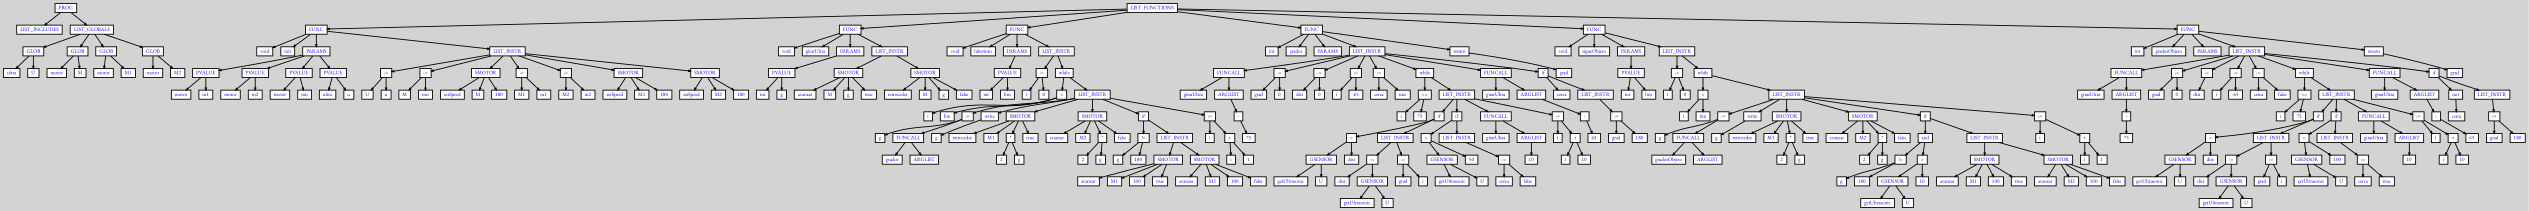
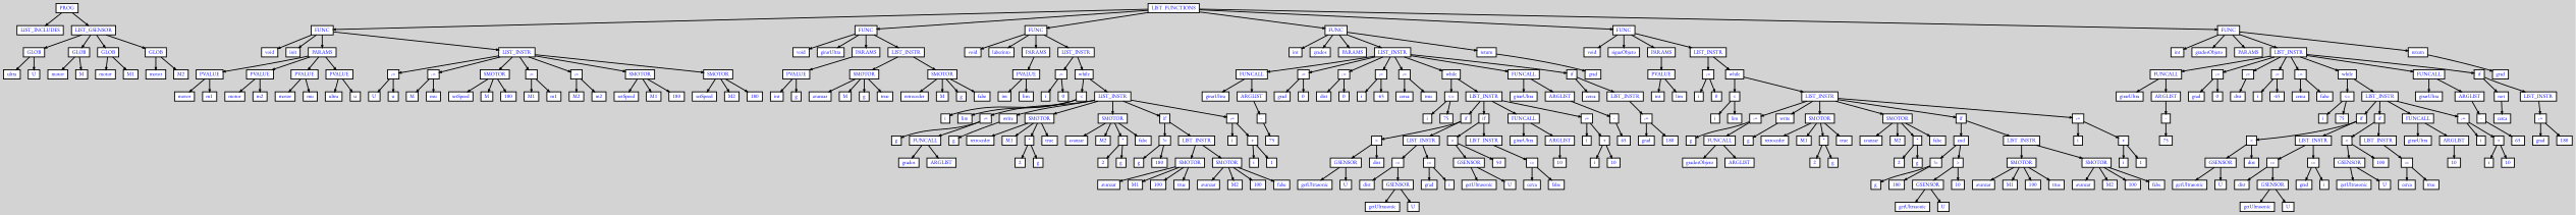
  digraph {
    bgcolor=lightgrey
    fontname="EB Garamond"
    ordering=out
    ranksep=.4
    node [color=black fillcolor=white fixedsize=false fontcolor=blue fontname="EB Garamond" fontsize=12 shape=box style="filled, solid, bold"]
    edge [arrowsize=.5 color=black fontname="EB Garamond" style=bold]
    n1 [height=.25 label=PROG width=.25]
    n2 [height=.25 label=LIST_INCLUDES width=.25]
-   n3 [height=.25 label=LIST_GLOBALS width=.25]
+   n3 [height=.25 label=LIST_GSENSOR width=.25]
    n4 [height=.25 label=GLOB width=.25]
    n5 [height=.25 label=GLOB width=.25]
    n6 [height=.25 label=GLOB width=.25]
    n7 [height=.25 label=GLOB width=.25]
    n8 [height=.25 label=LIST_FUNCTIONS width=.25]
    n9 [height=.25 label=FUNC width=.25]
    n10 [height=.25 label=FUNC width=.25]
    n11 [height=.25 label=FUNC width=.25]
    n12 [height=.25 label=FUNC width=.25]
    n13 [height=.25 label=FUNC width=.25]
    n14 [height=.25 label=FUNC width=.25]
    n15 [height=.25 label=ultra width=.25]
    n16 [height=.25 label=U width=.25]
    n17 [height=.25 label=motor width=.25]
    n18 [height=.25 label=M width=.25]
    n19 [height=.25 label=motor width=.25]
    n20 [height=.25 label=M1 width=.25]
    n21 [height=.25 label=motor width=.25]
    n22 [height=.25 label=M2 width=.25]
    n23 [height=.25 label=void width=.25]
    n24 [height=.25 label=init width=.25]
    n25 [height=.25 label=PARAMS width=.25]
    n26 [height=.25 label=LIST_INSTR width=.25]
    n27 [height=.25 label=void width=.25]
    n28 [height=.25 label=girarUltra width=.25]
    n29 [height=.25 label=PARAMS width=.25]
    n30 [height=.25 label=LIST_INSTR width=.25]
    n31 [height=.25 label=void width=.25]
    n32 [height=.25 label=laberinto width=.25]
    n33 [height=.25 label=PARAMS width=.25]
    n34 [height=.25 label=LIST_INSTR width=.25]
    n35 [height=.25 label=int width=.25]
    n36 [height=.25 label=grados width=.25]
    n37 [height=.25 label=PARAMS width=.25]
    n38 [height=.25 label=LIST_INSTR width=.25]
    n39 [height=.25 label=return width=.25]
    n40 [height=.25 label=void width=.25]
    n41 [height=.25 label=sigueObjeto width=.25]
    n42 [height=.25 label=PARAMS width=.25]
    n43 [height=.25 label=LIST_INSTR width=.25]
    n44 [height=.25 label=int width=.25]
    n45 [height=.25 label=gradosObjeto width=.25]
    n46 [height=.25 label=PARAMS width=.25]
    n47 [height=.25 label=LIST_INSTR width=.25]
    n48 [height=.25 label=return width=.25]
    n49 [height=.25 label=PVALUE width=.25]
    n50 [height=.25 label=PVALUE width=.25]
    n51 [height=.25 label=PVALUE width=.25]
    n52 [height=.25 label=PVALUE width=.25]
    n53 [height=.25 label=":=" width=.25]
    n54 [height=.25 label=":=" width=.25]
    n55 [height=.25 label=SMOTOR width=.25]
    n56 [height=.25 label=":=" width=.25]
    n57 [height=.25 label=":=" width=.25]
    n58 [height=.25 label=SMOTOR width=.25]
    n59 [height=.25 label=SMOTOR width=.25]
    n60 [height=.25 label=motor width=.25]
    n61 [height=.25 label=m1 width=.25]
    n62 [height=.25 label=motor width=.25]
    n63 [height=.25 label=m2 width=.25]
    n64 [height=.25 label=motor width=.25]
    n65 [height=.25 label=mu width=.25]
    n66 [height=.25 label=ultra width=.25]
    n67 [height=.25 label=u width=.25]
    n68 [height=.25 label=U width=.25]
    n69 [height=.25 label=u width=.25]
    n70 [height=.25 label=M width=.25]
    n71 [height=.25 label=mu width=.25]
    n72 [height=.25 label=setSpeed width=.25]
    n73 [height=.25 label=M width=.25]
    n74 [height=.25 label=180 width=.25]
    n75 [height=.25 label=M1 width=.25]
    n76 [height=.25 label=m1 width=.25]
    n77 [height=.25 label=M2 width=.25]
    n78 [height=.25 label=m2 width=.25]
    n79 [height=.25 label=setSpeed width=.25]
    n80 [height=.25 label=M1 width=.25]
    n81 [height=.25 label=180 width=.25]
    n82 [height=.25 label=setSpeed width=.25]
    n83 [height=.25 label=M2 width=.25]
    n84 [height=.25 label=180 width=.25]
    n85 [height=.25 label=PVALUE width=.25]
    n86 [height=.25 label=SMOTOR width=.25]
    n87 [height=.25 label=SMOTOR width=.25]
    n88 [height=.25 label=int width=.25]
    n89 [height=.25 label=g width=.25]
    n90 [height=.25 label=avanzar width=.25]
    n91 [height=.25 label=M width=.25]
    n92 [height=.25 label=g width=.25]
    n93 [height=.25 label=true width=.25]
    n94 [height=.25 label=retroceder width=.25]
    n95 [height=.25 label=M width=.25]
    n96 [height=.25 label=g width=.25]
    n97 [height=.25 label=false width=.25]
    n98 [height=.25 label=PVALUE width=.25]
    n99 [height=.25 label=":=" width=.25]
    n100 [height=.25 label=while width=.25]
    n101 [height=.25 label=int width=.25]
    n102 [height=.25 label=lim width=.25]
    n103 [height=.25 label=i width=.25]
    n104 [height=.25 label=0 width=.25]
    n105 [height=.25 label="<" width=.25]
    n106 [height=.25 label=LIST_INSTR width=.25]
    n107 [height=.25 label=i width=.25]
    n108 [height=.25 label=lim width=.25]
    n109 [height=.25 label=":=" width=.25]
    n110 [height=.25 label=write width=.25]
    n111 [height=.25 label=SMOTOR width=.25]
    n112 [height=.25 label=SMOTOR width=.25]
    n113 [height=.25 label=if width=.25]
    n114 [height=.25 label=":=" width=.25]
    n115 [height=.25 label=g width=.25]
    n116 [height=.25 label=FUNCALL width=.25]
    n117 [height=.25 label=g width=.25]
    n118 [height=.25 label=retroceder width=.25]
    n119 [height=.25 label=M1 width=.25]
    n120 [height=.25 label="*" width=.25]
    n121 [height=.25 label=true width=.25]
    n122 [height=.25 label=avanzar width=.25]
    n123 [height=.25 label=M2 width=.25]
    n124 [height=.25 label="*" width=.25]
    n125 [height=.25 label=false width=.25]
    n126 [height=.25 label="!=" width=.25]
    n127 [height=.25 label=LIST_INSTR width=.25]
    n128 [height=.25 label=i width=.25]
    n129 [height=.25 label="+" width=.25]
    n130 [height=.25 label=grados width=.25]
    n131 [height=.25 label=ARGLIST width=.25]
    n132 [height=.25 label=2 width=.25]
    n133 [height=.25 label=g width=.25]
    n134 [height=.25 label=2 width=.25]
    n135 [height=.25 label=g width=.25]
    n136 [height=.25 label=g width=.25]
    n137 [height=.25 label=180 width=.25]
    n138 [height=.25 label=SMOTOR width=.25]
    n139 [height=.25 label=SMOTOR width=.25]
    n140 [height=.25 label=avanzar width=.25]
    n141 [height=.25 label=M1 width=.25]
    n142 [height=.25 label=100 width=.25]
    n143 [height=.25 label=true width=.25]
    n144 [height=.25 label=avanzar width=.25]
    n145 [height=.25 label=M2 width=.25]
    n146 [height=.25 label=100 width=.25]
    n147 [height=.25 label=false width=.25]
    n148 [height=.25 label=i width=.25]
    n149 [height=.25 label=1 width=.25]
    n150 [height=.25 label=FUNCALL width=.25]
    n151 [height=.25 label=":=" width=.25]
    n152 [height=.25 label=":=" width=.25]
    n153 [height=.25 label=":=" width=.25]
    n154 [height=.25 label=":=" width=.25]
    n155 [height=.25 label=while width=.25]
    n156 [height=.25 label=FUNCALL width=.25]
    n157 [height=.25 label=if width=.25]
    n158 [height=.25 label=grad width=.25]
    n159 [height=.25 label=girarUltra width=.25]
    n160 [height=.25 label=ARGLIST width=.25]
    n161 [height=.25 label=grad width=.25]
    n162 [height=.25 label=0 width=.25]
    n163 [height=.25 label=dist width=.25]
    n164 [height=.25 label=0 width=.25]
    n165 [height=.25 label=i width=.25]
    n166 [height=.25 label=-65 width=.25]
    n167 [height=.25 label=cerca width=.25]
    n168 [height=.25 label=true width=.25]
    n169 [height=.25 label="<=" width=.25]
    n170 [height=.25 label=LIST_INSTR width=.25]
    n171 [height=.25 label=girarUltra width=.25]
    n172 [height=.25 label=ARGLIST width=.25]
    n173 [height=.25 label=cerca width=.25]
    n174 [height=.25 label=LIST_INSTR width=.25]
    n175 [height=.25 label="-" width=.25]
    n176 [height=.25 label=75 width=.25]
    n177 [height=.25 label=i width=.25]
    n178 [height=.25 label=75 width=.25]
    n179 [height=.25 label=if width=.25]
    n180 [height=.25 label=if width=.25]
    n181 [height=.25 label=FUNCALL width=.25]
    n182 [height=.25 label=":=" width=.25]
    n183 [height=.25 label=">" width=.25]
    n184 [height=.25 label=LIST_INSTR width=.25]
    n185 [height=.25 label=">" width=.25]
    n186 [height=.25 label=LIST_INSTR width=.25]
    n187 [height=.25 label=girarUltra width=.25]
    n188 [height=.25 label=ARGLIST width=.25]
    n189 [height=.25 label=i width=.25]
    n190 [height=.25 label="+" width=.25]
    n191 [height=.25 label=GSENSOR width=.25]
    n192 [height=.25 label=dist width=.25]
    n193 [height=.25 label=":=" width=.25]
    n194 [height=.25 label=":=" width=.25]
    n195 [height=.25 label=getUltrasonic width=.25]
    n196 [height=.25 label=U width=.25]
    n197 [height=.25 label=dist width=.25]
    n198 [height=.25 label=GSENSOR width=.25]
    n199 [height=.25 label=grad width=.25]
    n200 [height=.25 label=i width=.25]
    n201 [height=.25 label=getUltrasonic width=.25]
    n202 [height=.25 label=U width=.25]
    n203 [height=.25 label=GSENSOR width=.25]
    n204 [height=.25 label=50 width=.25]
    n205 [height=.25 label=":=" width=.25]
    n206 [height=.25 label=getUltrasonic width=.25]
    n207 [height=.25 label=U width=.25]
    n208 [height=.25 label=cerca width=.25]
    n209 [height=.25 label=false width=.25]
    n210 [height=.25 label=10 width=.25]
    n211 [height=.25 label=i width=.25]
    n212 [height=.25 label=10 width=.25]
    n213 [height=.25 label="-" width=.25]
    n214 [height=.25 label=65 width=.25]
    n215 [height=.25 label=":=" width=.25]
    n216 [height=.25 label=grad width=.25]
    n217 [height=.25 label=180 width=.25]
    n218 [height=.25 label=PVALUE width=.25]
    n219 [height=.25 label=":=" width=.25]
    n220 [height=.25 label=while width=.25]
    n221 [height=.25 label=int width=.25]
    n222 [height=.25 label=lim width=.25]
    n223 [height=.25 label=i width=.25]
    n224 [height=.25 label=0 width=.25]
    n225 [height=.25 label="<" width=.25]
    n226 [height=.25 label=LIST_INSTR width=.25]
    n227 [height=.25 label=i width=.25]
    n228 [height=.25 label=lim width=.25]
    n229 [height=.25 label=":=" width=.25]
    n230 [height=.25 label=write width=.25]
    n231 [height=.25 label=SMOTOR width=.25]
    n232 [height=.25 label=SMOTOR width=.25]
    n233 [height=.25 label=if width=.25]
    n234 [height=.25 label=":=" width=.25]
    n235 [height=.25 label=g width=.25]
    n236 [height=.25 label=FUNCALL width=.25]
    n237 [height=.25 label=g width=.25]
    n238 [height=.25 label=retroceder width=.25]
    n239 [height=.25 label=M1 width=.25]
    n240 [height=.25 label="*" width=.25]
    n241 [height=.25 label=true width=.25]
    n242 [height=.25 label=avanzar width=.25]
    n243 [height=.25 label=M2 width=.25]
    n244 [height=.25 label="*" width=.25]
    n245 [height=.25 label=false width=.25]
    n246 [height=.25 label=and width=.25]
    n247 [height=.25 label=LIST_INSTR width=.25]
    n248 [height=.25 label=i width=.25]
    n249 [height=.25 label="+" width=.25]
    n250 [height=.25 label=gradosObjeto width=.25]
    n251 [height=.25 label=ARGLIST width=.25]
    n252 [height=.25 label=2 width=.25]
    n253 [height=.25 label=g width=.25]
    n254 [height=.25 label=2 width=.25]
    n255 [height=.25 label=g width=.25]
    n256 [height=.25 label="!=" width=.25]
    n257 [height=.25 label=">" width=.25]
    n258 [height=.25 label=SMOTOR width=.25]
    n259 [height=.25 label=SMOTOR width=.25]
    n260 [height=.25 label=g width=.25]
    n261 [height=.25 label=180 width=.25]
    n262 [height=.25 label=GSENSOR width=.25]
    n263 [height=.25 label=10 width=.25]
    n264 [height=.25 label=getUltrasonic width=.25]
    n265 [height=.25 label=U width=.25]
    n266 [height=.25 label=avanzar width=.25]
    n267 [height=.25 label=M1 width=.25]
    n268 [height=.25 label=100 width=.25]
    n269 [height=.25 label=true width=.25]
    n270 [height=.25 label=avanzar width=.25]
    n271 [height=.25 label=M2 width=.25]
    n272 [height=.25 label=100 width=.25]
    n273 [height=.25 label=false width=.25]
    n274 [height=.25 label=i width=.25]
    n275 [height=.25 label=1 width=.25]
    n276 [height=.25 label=FUNCALL width=.25]
    n277 [height=.25 label=":=" width=.25]
    n278 [height=.25 label=":=" width=.25]
    n279 [height=.25 label=":=" width=.25]
    n280 [height=.25 label=":=" width=.25]
    n281 [height=.25 label=while width=.25]
    n282 [height=.25 label=FUNCALL width=.25]
    n283 [height=.25 label=if width=.25]
    n284 [height=.25 label=grad width=.25]
    n285 [height=.25 label=girarUltra width=.25]
    n286 [height=.25 label=ARGLIST width=.25]
    n287 [height=.25 label=grad width=.25]
    n288 [height=.25 label=0 width=.25]
    n289 [height=.25 label=dist width=.25]
    n290 [height=.25 label=i width=.25]
    n291 [height=.25 label=-65 width=.25]
    n292 [height=.25 label=cerca width=.25]
    n293 [height=.25 label=false width=.25]
    n294 [height=.25 label="<=" width=.25]
    n295 [height=.25 label=LIST_INSTR width=.25]
    n296 [height=.25 label=girarUltra width=.25]
    n297 [height=.25 label=ARGLIST width=.25]
    n298 [height=.25 label=not width=.25]
    n299 [height=.25 label=LIST_INSTR width=.25]
    n300 [height=.25 label="-" width=.25]
    n301 [height=.25 label=75 width=.25]
    n302 [height=.25 label=i width=.25]
    n303 [height=.25 label=75 width=.25]
    n304 [height=.25 label=if width=.25]
    n305 [height=.25 label=if width=.25]
    n306 [height=.25 label=FUNCALL width=.25]
    n307 [height=.25 label=":=" width=.25]
    n308 [height=.25 label="<" width=.25]
    n309 [height=.25 label=LIST_INSTR width=.25]
    n310 [height=.25 label="<" width=.25]
    n311 [height=.25 label=LIST_INSTR width=.25]
    n312 [height=.25 label=girarUltra width=.25]
    n313 [height=.25 label=ARGLIST width=.25]
    n314 [height=.25 label=i width=.25]
    n315 [height=.25 label="+" width=.25]
    n316 [height=.25 label=GSENSOR width=.25]
    n317 [height=.25 label=dist width=.25]
    n318 [height=.25 label=":=" width=.25]
    n319 [height=.25 label=":=" width=.25]
    n320 [height=.25 label=getUltrasonic width=.25]
    n321 [height=.25 label=U width=.25]
    n322 [height=.25 label=dist width=.25]
    n323 [height=.25 label=GSENSOR width=.25]
    n324 [height=.25 label=grad width=.25]
    n325 [height=.25 label=i width=.25]
    n326 [height=.25 label=getUltrasonic width=.25]
    n327 [height=.25 label=U width=.25]
    n328 [height=.25 label=GSENSOR width=.25]
    n329 [height=.25 label=100 width=.25]
    n330 [height=.25 label=":=" width=.25]
    n331 [height=.25 label=getUltrasonic width=.25]
    n332 [height=.25 label=U width=.25]
    n333 [height=.25 label=cerca width=.25]
    n334 [height=.25 label=true width=.25]
    n335 [height=.25 label=10 width=.25]
    n336 [height=.25 label=i width=.25]
    n337 [height=.25 label=10 width=.25]
    n338 [height=.25 label="-" width=.25]
    n339 [height=.25 label=65 width=.25]
    n340 [height=.25 label=cerca width=.25]
    n341 [height=.25 label=":=" width=.25]
    n342 [height=.25 label=grad width=.25]
    n343 [height=.25 label=180 width=.25]
    n1 -> n2
    n1 -> n3
    n3 -> n4
    n3 -> n5
    n3 -> n6
    n3 -> n7
    n4 -> n15
    n4 -> n16
    n5 -> n17
    n5 -> n18
    n6 -> n19
    n6 -> n20
    n7 -> n21
    n7 -> n22
    n8 -> n9
    n8 -> n10
    n8 -> n11
    n8 -> n12
    n8 -> n13
    n8 -> n14
    n9 -> n23
    n9 -> n24
    n9 -> n25
    n9 -> n26
    n10 -> n27
    n10 -> n28
    n10 -> n29
    n10 -> n30
    n11 -> n31
    n11 -> n32
    n11 -> n33
    n11 -> n34
    n12 -> n35
    n12 -> n36
    n12 -> n37
    n12 -> n38
    n12 -> n39
    n13 -> n40
    n13 -> n41
    n13 -> n42
    n13 -> n43
    n14 -> n44
    n14 -> n45
    n14 -> n46
    n14 -> n47
    n14 -> n48
    n25 -> n49
    n25 -> n50
    n25 -> n51
    n25 -> n52
    n26 -> n53
    n26 -> n54
    n26 -> n55
    n26 -> n56
    n26 -> n57
    n26 -> n58
    n26 -> n59
    n29 -> n85
    n30 -> n86
    n30 -> n87
    n33 -> n98
    n34 -> n99
    n34 -> n100
    n38 -> n150
    n38 -> n151
    n38 -> n152
    n38 -> n153
    n38 -> n154
    n38 -> n155
    n38 -> n156
    n38 -> n157
    n39 -> n158
    n42 -> n218
    n43 -> n219
    n43 -> n220
    n47 -> n276
    n47 -> n277
    n47 -> n278
    n47 -> n279
    n47 -> n280
    n47 -> n281
    n47 -> n282
    n47 -> n283
    n48 -> n284
    n49 -> n60
    n49 -> n61
    n50 -> n62
    n50 -> n63
    n51 -> n64
    n51 -> n65
    n52 -> n66
    n52 -> n67
    n53 -> n68
    n53 -> n69
    n54 -> n70
    n54 -> n71
    n55 -> n72
    n55 -> n73
    n55 -> n74
    n56 -> n75
    n56 -> n76
    n57 -> n77
    n57 -> n78
    n58 -> n79
    n58 -> n80
    n58 -> n81
    n59 -> n82
    n59 -> n83
    n59 -> n84
    n85 -> n88
    n85 -> n89
    n86 -> n90
    n86 -> n91
    n86 -> n92
    n86 -> n93
    n87 -> n94
    n87 -> n95
    n87 -> n96
    n87 -> n97
    n98 -> n101
    n98 -> n102
    n99 -> n103
    n99 -> n104
    n100 -> n105
    n100 -> n106
    n105 -> n107
    n105 -> n108
    n106 -> n109
    n106 -> n110
    n106 -> n111
    n106 -> n112
    n106 -> n113
    n106 -> n114
    n109 -> n115
    n109 -> n116
    n110 -> n117
    n111 -> n118
    n111 -> n119
    n111 -> n120
    n111 -> n121
    n112 -> n122
    n112 -> n123
    n112 -> n124
    n112 -> n125
    n113 -> n126
    n113 -> n127
    n114 -> n128
    n114 -> n129
    n116 -> n130
    n116 -> n131
    n120 -> n132
    n120 -> n133
    n124 -> n134
    n124 -> n135
    n126 -> n136
    n126 -> n137
    n127 -> n138
    n127 -> n139
    n129 -> n148
    n129 -> n149
    n138 -> n140
    n138 -> n141
    n138 -> n142
    n138 -> n143
    n139 -> n144
    n139 -> n145
    n139 -> n146
    n139 -> n147
    n150 -> n159
    n150 -> n160
    n151 -> n161
    n151 -> n162
    n152 -> n163
    n152 -> n164
    n153 -> n165
    n153 -> n166
    n154 -> n167
    n154 -> n168
    n155 -> n169
    n155 -> n170
    n156 -> n171
    n156 -> n172
    n157 -> n173
    n157 -> n174
    n160 -> n175
    n169 -> n177
    n169 -> n178
    n170 -> n179
    n170 -> n180
    n170 -> n181
    n170 -> n182
    n172 -> n213
    n174 -> n215
    n175 -> n176
    n179 -> n183
    n179 -> n184
    n180 -> n185
    n180 -> n186
    n181 -> n187
    n181 -> n188
    n182 -> n189
    n182 -> n190
    n183 -> n191
    n183 -> n192
    n184 -> n193
    n184 -> n194
    n185 -> n203
    n185 -> n204
    n186 -> n205
    n188 -> n210
    n190 -> n211
    n190 -> n212
    n191 -> n195
    n191 -> n196
    n193 -> n197
    n193 -> n198
    n194 -> n199
    n194 -> n200
    n198 -> n201
    n198 -> n202
    n203 -> n206
    n203 -> n207
    n205 -> n208
    n205 -> n209
    n213 -> n214
    n215 -> n216
    n215 -> n217
    n218 -> n221
    n218 -> n222
    n219 -> n223
    n219 -> n224
    n220 -> n225
    n220 -> n226
    n225 -> n227
    n225 -> n228
    n226 -> n229
    n226 -> n230
    n226 -> n231
    n226 -> n232
    n226 -> n233
    n226 -> n234
    n229 -> n235
    n229 -> n236
    n230 -> n237
    n231 -> n238
    n231 -> n239
    n231 -> n240
    n231 -> n241
    n232 -> n242
    n232 -> n243
    n232 -> n244
    n232 -> n245
    n233 -> n246
    n233 -> n247
    n234 -> n248
    n234 -> n249
    n236 -> n250
    n236 -> n251
    n240 -> n252
    n240 -> n253
    n244 -> n254
    n244 -> n255
    n246 -> n256
    n246 -> n257
    n247 -> n258
    n247 -> n259
    n249 -> n274
    n249 -> n275
    n256 -> n260
    n256 -> n261
    n257 -> n262
    n257 -> n263
    n258 -> n266
    n258 -> n267
    n258 -> n268
    n258 -> n269
    n259 -> n270
    n259 -> n271
    n259 -> n272
    n259 -> n273
    n262 -> n264
    n262 -> n265
    n276 -> n285
    n276 -> n286
    n277 -> n287
    n277 -> n288
    n278 -> n289
    n279 -> n290
    n279 -> n291
    n280 -> n292
    n280 -> n293
    n281 -> n294
    n281 -> n295
    n282 -> n296
    n282 -> n297
    n283 -> n298
    n283 -> n299
    n286 -> n300
    n294 -> n302
    n294 -> n303
    n295 -> n304
    n295 -> n305
    n295 -> n306
    n295 -> n307
    n297 -> n338
    n298 -> n340
    n299 -> n341
    n300 -> n301
    n304 -> n308
    n304 -> n309
    n305 -> n310
    n305 -> n311
    n306 -> n312
    n306 -> n313
    n307 -> n314
    n307 -> n315
    n308 -> n316
    n308 -> n317
    n309 -> n318
    n309 -> n319
    n310 -> n328
    n310 -> n329
    n311 -> n330
    n313 -> n335
    n315 -> n336
    n315 -> n337
    n316 -> n320
    n316 -> n321
    n318 -> n322
    n318 -> n323
    n319 -> n324
    n319 -> n325
    n323 -> n326
    n323 -> n327
    n328 -> n331
    n328 -> n332
    n330 -> n333
    n330 -> n334
    n338 -> n339
    n341 -> n342
    n341 -> n343
  }
